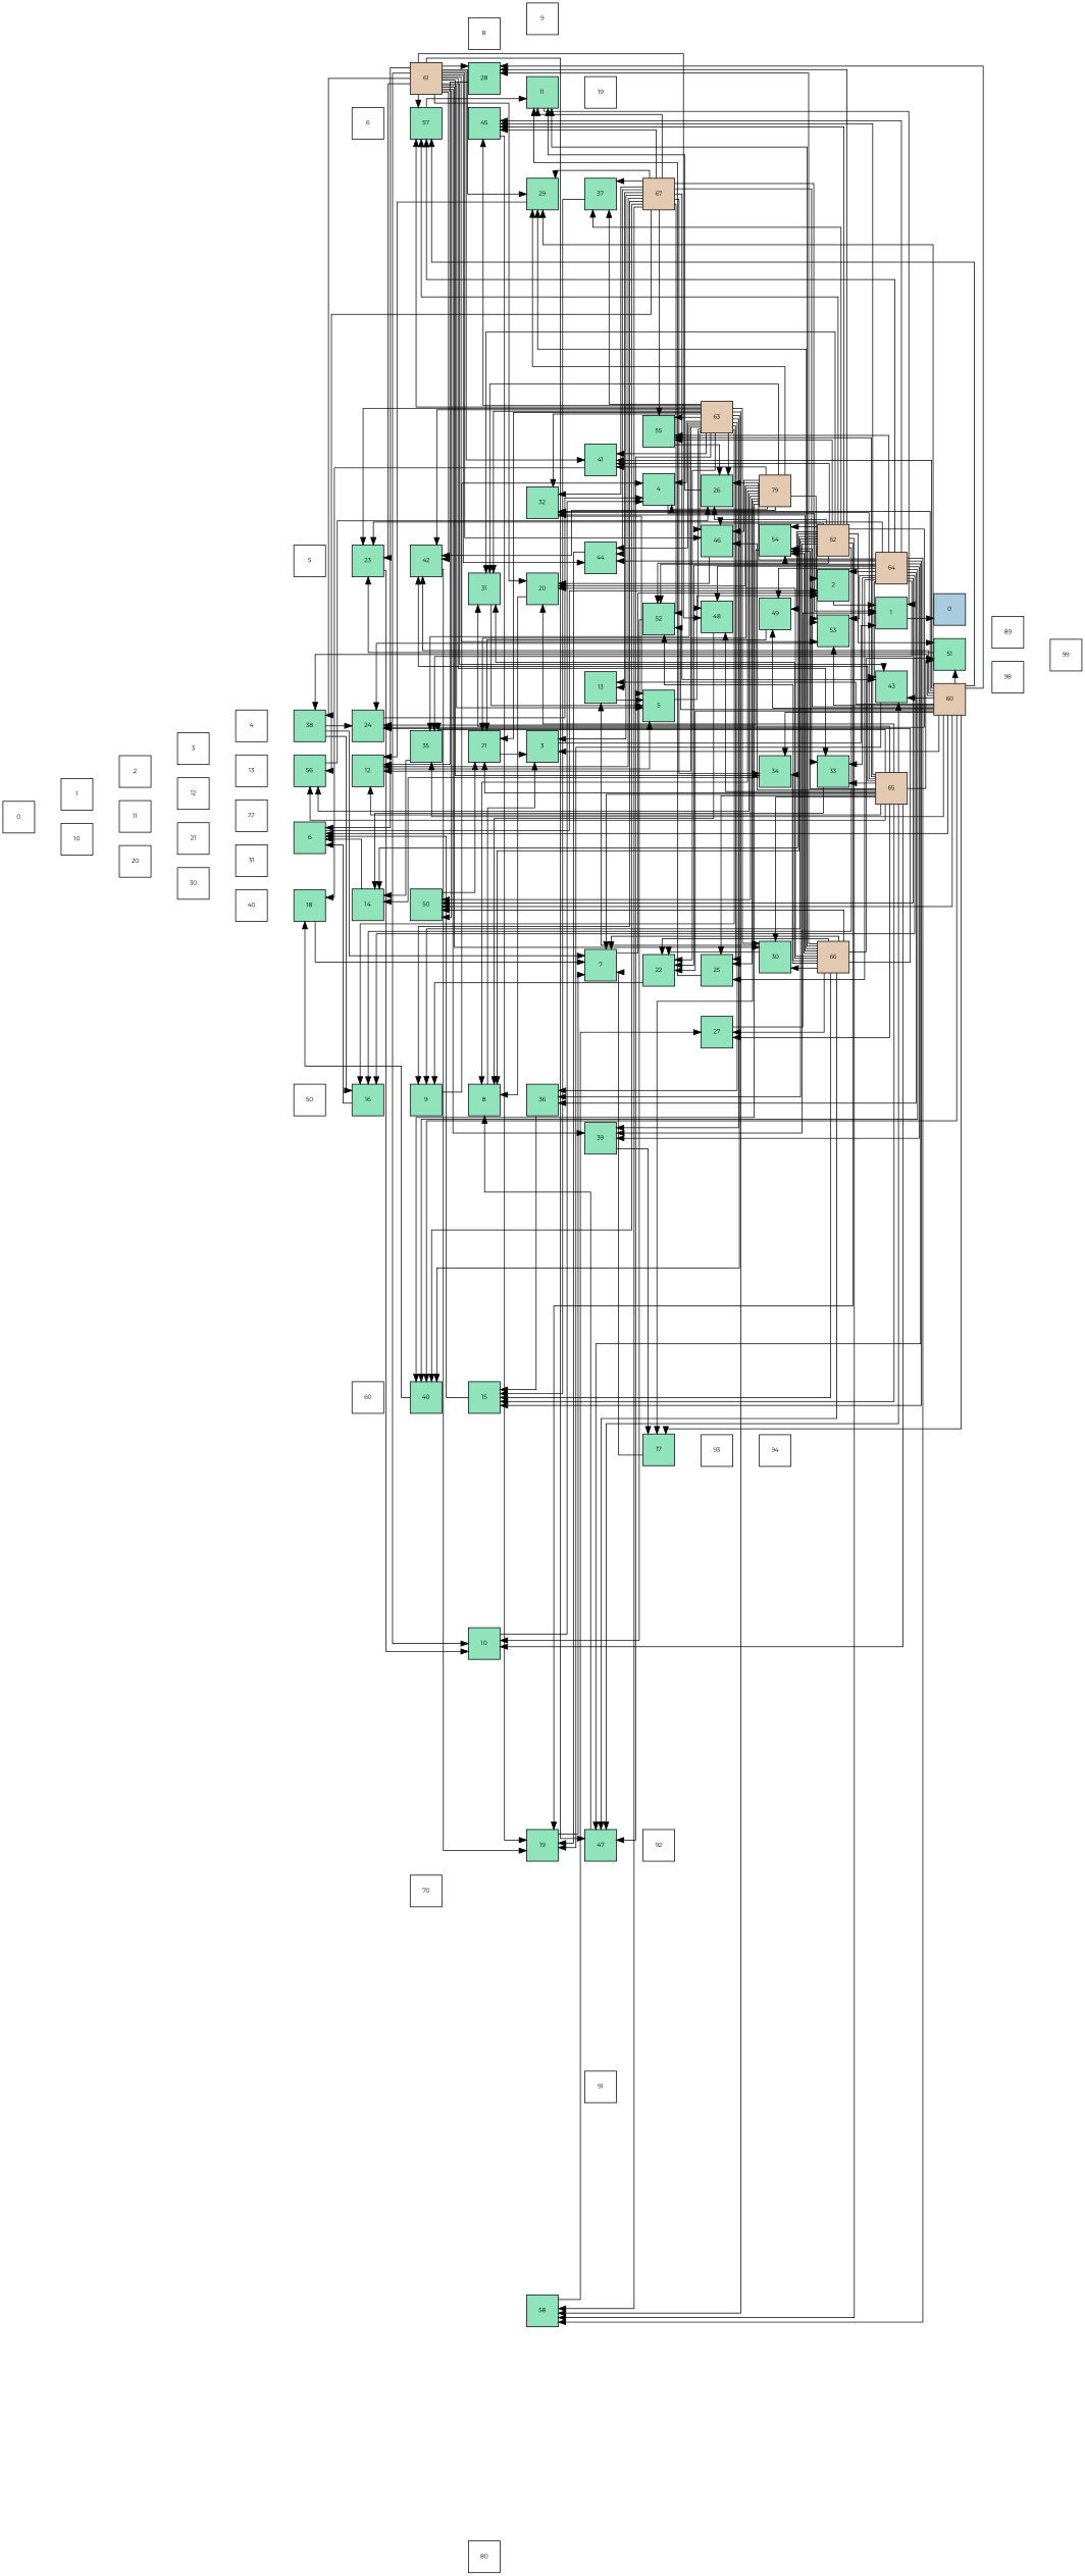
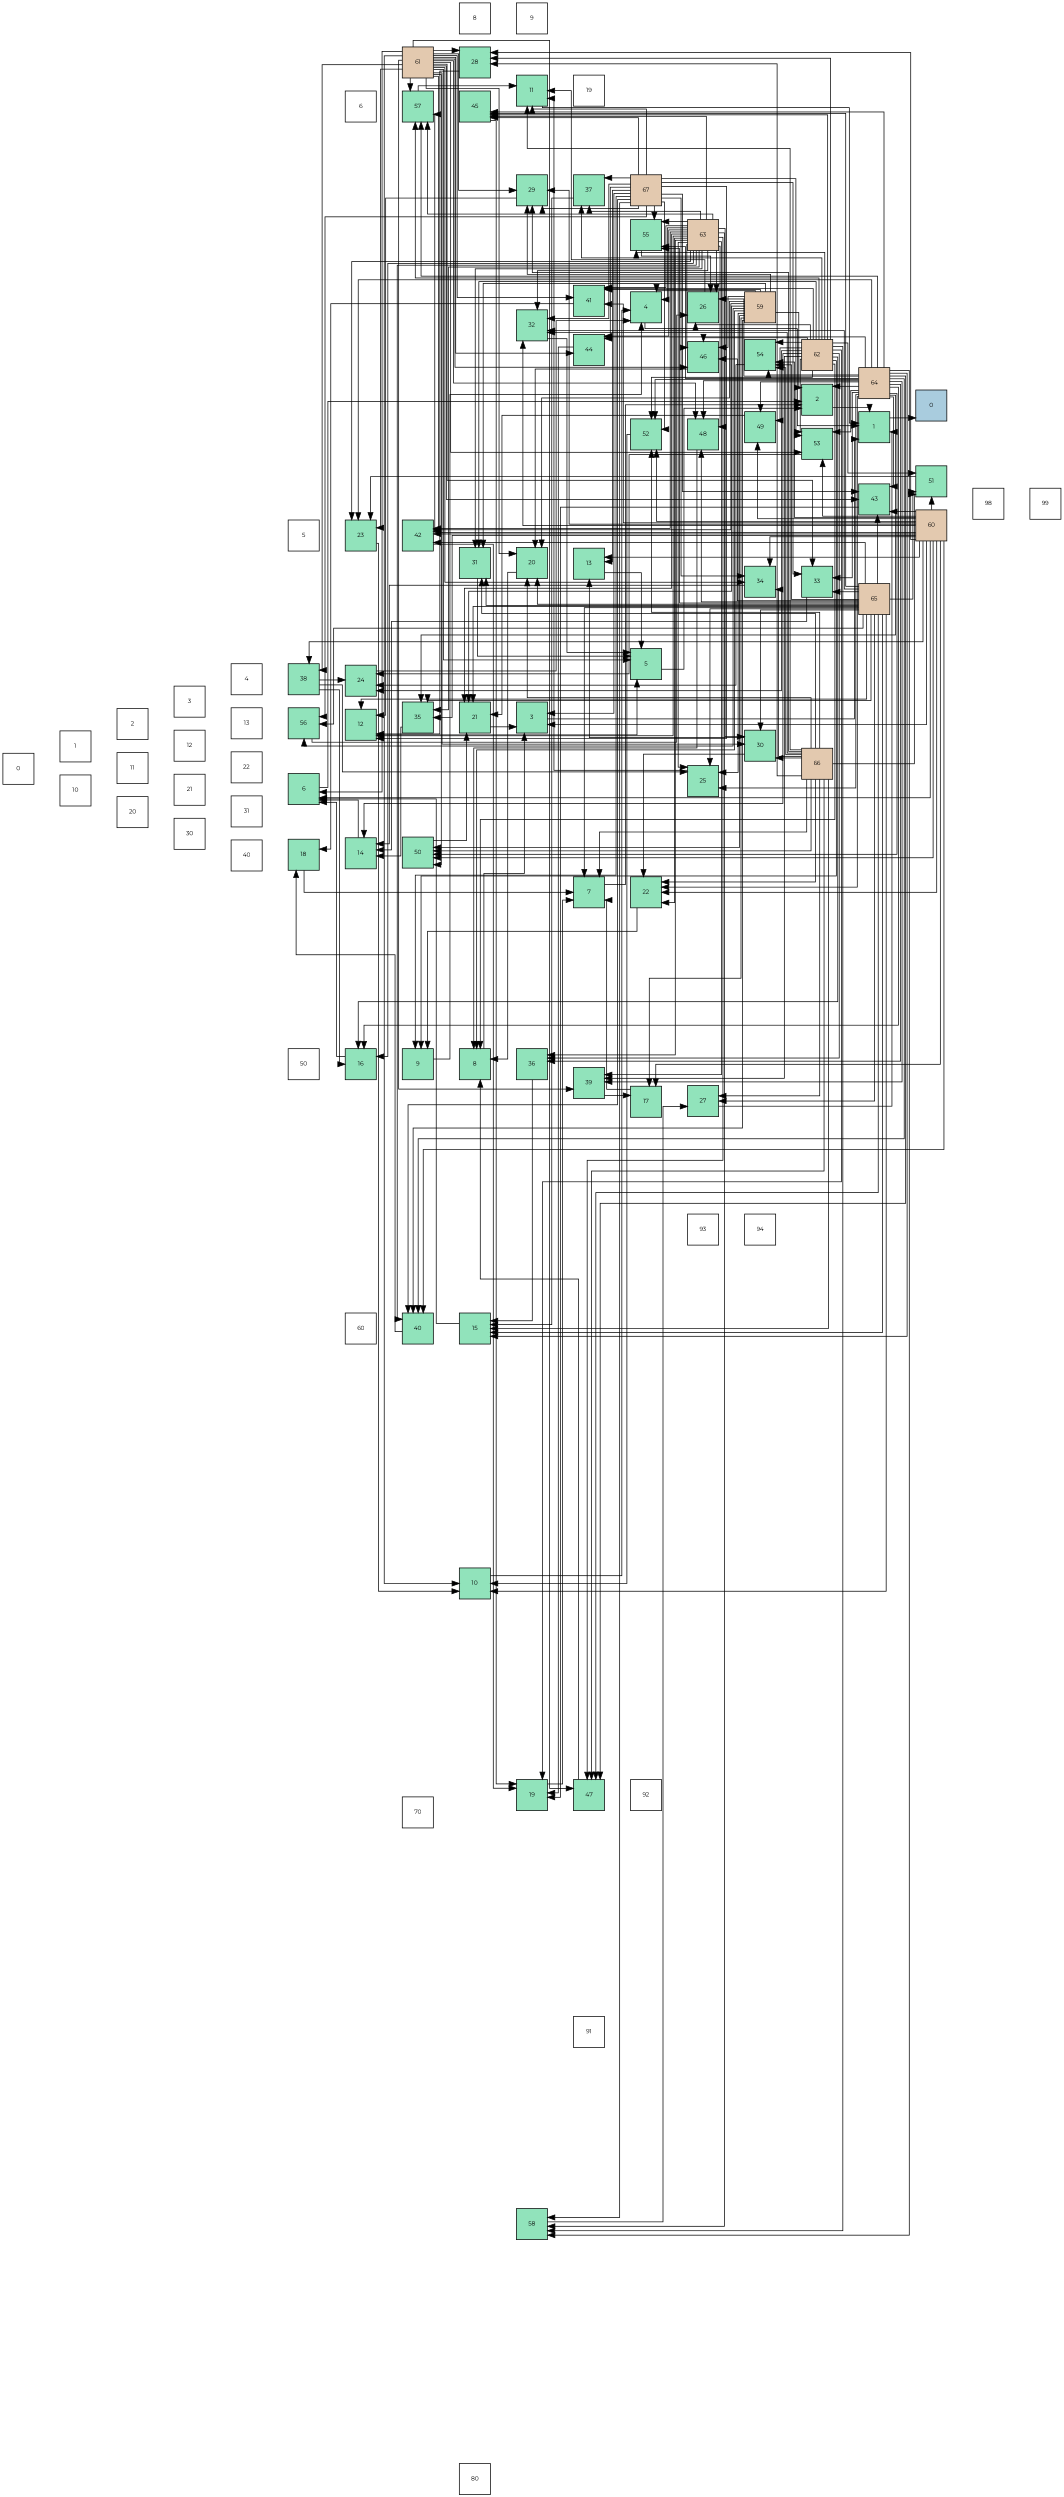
  digraph {
    fontname=Montserrat
    rank=same
    rankdir=LR
    splines=ortho
    node [fillcolor="#91e3bb" fixedsize=true fontname=Montserrat fontsize=8 shape=square style=filled]
    edge [constraint=false fontname=Montserrat style=vis]
    n1 [fillcolor="#ffffff" label=0 width=0.6]
    n2 [fillcolor="#ffffff" label=1 width=0.6]
    n3 [fillcolor="#ffffff" label=10 width=0.6]
    n4 [fillcolor="#ffffff" label=2 width=0.6]
    n5 [fillcolor="#ffffff" label=11 width=0.6]
    n6 [fillcolor="#ffffff" label=20 width=0.6]
    n7 [fillcolor="#ffffff" label=3 width=0.6]
    n8 [fillcolor="#ffffff" label=12 width=0.6]
    n9 [fillcolor="#ffffff" label=21 width=0.6]
    n10 [fillcolor="#ffffff" label=4 width=0.6]
    n11 [fillcolor="#ffffff" label=13 width=0.6]
    n12 [fillcolor="#ffffff" label=22 width=0.6]
    n13 [fillcolor="#ffffff" label=5 width=0.6]
    n14 [label=38 width=0.6]
    n15 [label=56 width=0.6]
    n16 [fillcolor="#ffffff" label=6 width=0.6]
    n17 [label=23 width=0.6]
    n18 [label=24 width=0.6]
    n19 [label=16 width=0.6]
    n20 [label=25 width=0.6]
    n21 [fillcolor="#e3c9af" label=61 width=0.6]
    n22 [label=57 width=0.6]
    n23 [label=42 width=0.6]
    n24 [label=10 width=0.6]
    n25 [fillcolor="#ffffff" label=8 width=0.6]
    n26 [label=28 width=0.6]
    n27 [label=29 width=0.6]
    n28 [label=6 width=0.6]
    n29 [label=41 width=0.6]
    n30 [label=50 width=0.6]
    n31 [label=20 width=0.6]
    n32 [label=44 width=0.6]
    n33 [label=46 width=0.6]
    n34 [label=5 width=0.6]
    n35 [label=48 width=0.6]
    n36 [label=39 width=0.6]
    n37 [label=34 width=0.6]
    n38 [label=53 width=0.6]
    n39 [label=47 width=0.6]
    n40 [label=30 width=0.6]
    n41 [label=33 width=0.6]
    n42 [label=43 width=0.6]
    n43 [label=11 width=0.6]
    n44 [label=45 width=0.6]
    n45 [fillcolor="#ffffff" label=9 width=0.6]
    n46 [label=12 width=0.6]
    n47 [label=31 width=0.6]
    n48 [label=19 width=0.6]
    n49 [label=37 width=0.6]
    n50 [label=14 width=0.6]
    n51 [label=2 width=0.6]
    n52 [label=4 width=0.6]
    n53 [label=55 width=0.6]
    n54 [label=18 width=0.6]
    n55 [label=21 width=0.6]
    n56 [label=8 width=0.6]
    n57 [label=13 width=0.6]
    n58 [label=52 width=0.6]
    n59 [label=54 width=0.6]
    n60 [label=49 width=0.6]
    n61 [label=58 width=0.6]
    n62 [label=22 width=0.6]
    n63 [label=17 width=0.6]
    n64 [label=1 width=0.6]
    n65 [fillcolor="#ffffff" label=92 width=0.6]
    n66 [fillcolor="#e3c9af" label=66 width=0.6]
    n67 [fillcolor="#e3c9af" label=65 width=0.6]
    n68 [label=51 width=0.6]
    n69 [fillcolor="#e3c9af" label=60 width=0.6]
    n70 [fillcolor="#ffffff" label=19 width=0.6]
    n71 [fillcolor="#e3c9af" label=67 width=0.6]
    n72 [fillcolor="#ffffff" label=30 width=0.6]
    n73 [fillcolor="#ffffff" label=31 width=0.6]
    n74 [label=26 width=0.6]
    n75 [label=35 width=0.6]
    n76 [label=9 width=0.6]
    n77 [label=40 width=0.6]
    n78 [label=32 width=0.6]
    n79 [label=15 width=0.6]
    n80 [fillcolor="#a9ccde" label=0 width=0.6]
    n81 [fillcolor="#e3c9af" label=63 width=0.6]
    n82 [label=3 width=0.6]
    n83 [fillcolor="#ffffff" label=40 width=0.6]
-   n84 [fillcolor="#e3c9af" label=79 width=0.6]
+   n84 [fillcolor="#e3c9af" label=59 width=0.6]
    n85 [label=7 width=0.6]
    n86 [label=36 width=0.6]
    n87 [label=27 width=0.6]
    n88 [fillcolor="#ffffff" label=91 width=0.6]
    n89 [fillcolor="#ffffff" label=50 width=0.6]
    n90 [fillcolor="#e3c9af" label=64 width=0.6]
    n91 [fillcolor="#e3c9af" label=62 width=0.6]
    n92 [fillcolor="#ffffff" label=60 width=0.6]
    n93 [fillcolor="#ffffff" label=93 width=0.6]
    n94 [fillcolor="#ffffff" label=70 width=0.6]
-   n95 [fillcolor="#ffffff" label=89 width=0.6]
    n96 [fillcolor="#ffffff" label=98 width=0.6]
    n97 [fillcolor="#ffffff" label=80 width=0.6]
    n98 [fillcolor="#ffffff" label=94 width=0.6]
    n99 [fillcolor="#ffffff" label=99 width=0.6]
    n1 -> n2 [constraint=true style=invis]
    n1 -> n3 [constraint=true style=invis]
    n2 -> n4 [constraint=true style=invis]
    n2 -> n5 [constraint=true style=invis]
    n3 -> n5 [constraint=true style=invis]
    n3 -> n6 [constraint=true style=invis]
    n4 -> n7 [constraint=true style=invis]
    n4 -> n8 [constraint=true style=invis]
    n5 -> n8 [constraint=true style=invis]
    n5 -> n9 [constraint=true style=invis]
    n6 -> n9 [constraint=true style=invis]
    n6 -> n72 [constraint=true style=invis]
    n7 -> n10 [constraint=true style=invis]
    n7 -> n11 [constraint=true style=invis]
    n8 -> n11 [constraint=true style=invis]
    n8 -> n12 [constraint=true style=invis]
    n9 -> n12 [constraint=true style=invis]
    n9 -> n73 [constraint=true style=invis]
    n10 -> n13 [constraint=true style=invis]
    n10 -> n14 [constraint=true style=invis]
    n11 -> n14 [constraint=true style=invis]
    n11 -> n15 [constraint=true style=invis]
    n12 -> n15 [constraint=true style=invis]
    n12 -> n28 [constraint=true style=invis]
    n13 -> n16 [constraint=true style=invis]
    n13 -> n17 [constraint=true style=invis]
    n14 -> n17 [constraint=true style=invis]
    n14 -> n18
    n14 -> n18 [constraint=true style=invis]
    n14 -> n19
-   n14 -> n85
+   n14 -> n20
    n15 -> n18 [constraint=true style=invis]
    n15 -> n46 [constraint=true style=invis]
    n15 -> n74
    n16 -> n21 [constraint=true style=invis]
    n16 -> n22 [constraint=true style=invis]
    n17 -> n22 [constraint=true style=invis]
    n17 -> n23 [constraint=true style=invis]
    n17 -> n24
    n18 -> n23 [constraint=true style=invis]
    n18 -> n52
    n18 -> n75 [constraint=true style=invis]
    n19 -> n28
    n19 -> n76 [constraint=true style=invis]
    n19 -> n77 [constraint=true style=invis]
    n20 -> n37 [constraint=true style=invis]
    n20 -> n40 [constraint=true style=invis]
    n20 -> n43
    n21 -> n14
    n21 -> n17
    n21 -> n22
    n21 -> n23
    n21 -> n24
    n21 -> n25 [constraint=true style=invis]
    n21 -> n26
    n21 -> n26 [constraint=true style=invis]
    n21 -> n27
    n21 -> n28
    n21 -> n29
    n21 -> n30
    n21 -> n31
    n21 -> n32
    n21 -> n33
    n21 -> n34
    n21 -> n35
    n21 -> n36
    n21 -> n37
    n21 -> n38
    n21 -> n39
    n21 -> n40
    n21 -> n41
    n21 -> n42
    n22 -> n26 [constraint=true style=invis]
    n22 -> n43
    n22 -> n44 [constraint=true style=invis]
    n23 -> n44 [constraint=true style=invis]
    n23 -> n47 [constraint=true style=invis]
    n23 -> n48
    n24 -> n48 [constraint=true style=invis]
    n24 -> n52
    n24 -> n61 [constraint=true style=invis]
    n25 -> n43 [constraint=true style=invis]
    n25 -> n45 [constraint=true style=invis]
    n26 -> n27 [constraint=true style=invis]
    n26 -> n43 [constraint=true style=invis]
    n26 -> n46
    n27 -> n29 [constraint=true style=invis]
    n27 -> n46
    n27 -> n49 [constraint=true style=invis]
    n28 -> n46 [constraint=true style=invis]
    n28 -> n50 [constraint=true style=invis]
    n28 -> n51
    n29 -> n52 [constraint=true style=invis]
    n29 -> n53 [constraint=true style=invis]
    n29 -> n54
    n30 -> n55
    n30 -> n55 [constraint=true style=invis]
    n30 -> n56 [constraint=true style=invis]
    n31 -> n32 [constraint=true style=invis]
    n31 -> n56
    n31 -> n57 [constraint=true style=invis]
    n32 -> n48
    n32 -> n52 [constraint=true style=invis]
    n32 -> n58 [constraint=true style=invis]
    n33 -> n31
    n33 -> n59 [constraint=true style=invis]
    n33 -> n60 [constraint=true style=invis]
    n34 -> n20 [constraint=true style=invis]
    n34 -> n35 [constraint=true style=invis]
    n34 -> n51
    n35 -> n37 [constraint=true style=invis]
    n35 -> n56
    n35 -> n60 [constraint=true style=invis]
    n36 -> n62 [constraint=true style=invis]
    n36 -> n63
    n36 -> n63 [constraint=true style=invis]
    n37 -> n38 [constraint=true style=invis]
    n37 -> n41 [constraint=true style=invis]
    n37 -> n50
    n38 -> n18
    n38 -> n42 [constraint=true style=invis]
    n38 -> n64 [constraint=true style=invis]
    n39 -> n56
    n39 -> n63 [constraint=true style=invis]
    n39 -> n65 [constraint=true style=invis]
    n40 -> n41 [constraint=true style=invis]
    n40 -> n57
    n40 -> n62
    n40 -> n66 [constraint=true style=invis]
    n41 -> n42 [constraint=true style=invis]
    n41 -> n50
    n41 -> n67 [constraint=true style=invis]
    n42 -> n48
    n42 -> n68 [constraint=true style=invis]
    n42 -> n69 [constraint=true style=invis]
    n43 -> n49 [constraint=true style=invis]
    n43 -> n64
    n43 -> n70 [constraint=true style=invis]
    n44 -> n27 [constraint=true style=invis]
    n44 -> n48
    n44 -> n78 [constraint=true style=invis]
    n45 -> n70 [constraint=true style=invis]
    n46 -> n30 [constraint=true style=invis]
    n46 -> n34
    n46 -> n75 [constraint=true style=invis]
    n47 -> n31 [constraint=true style=invis]
    n47 -> n34
    n47 -> n78 [constraint=true style=invis]
    n48 -> n36 [constraint=true style=invis]
    n48 -> n39 [constraint=true style=invis]
    n48 -> n85
    n49 -> n53 [constraint=true style=invis]
    n49 -> n71 [constraint=true style=invis]
    n49 -> n79
    n50 -> n28
    n50 -> n30 [constraint=true style=invis]
    n50 -> n76 [constraint=true style=invis]
    n51 -> n64
    n51 -> n64 [constraint=true style=invis]
    n51 -> n90 [constraint=true style=invis]
    n52 -> n33 [constraint=true style=invis]
    n52 -> n64
    n52 -> n74 [constraint=true style=invis]
    n53 -> n74
    n53 -> n74 [constraint=true style=invis]
    n53 -> n81 [constraint=true style=invis]
    n54 -> n19 [constraint=true style=invis]
    n54 -> n50 [constraint=true style=invis]
    n54 -> n85
    n55 -> n31 [constraint=true style=invis]
    n55 -> n82
    n55 -> n82 [constraint=true style=invis]
    n56 -> n82
    n56 -> n82 [constraint=true style=invis]
    n56 -> n86 [constraint=true style=invis]
    n57 -> n34
    n57 -> n34 [constraint=true style=invis]
    n57 -> n58 [constraint=true style=invis]
    n58 -> n24
    n58 -> n33 [constraint=true style=invis]
    n58 -> n35 [constraint=true style=invis]
    n59 -> n18
    n59 -> n51 [constraint=true style=invis]
    n59 -> n91 [constraint=true style=invis]
    n60 -> n38 [constraint=true style=invis]
    n60 -> n51 [constraint=true style=invis]
    n60 -> n55
    n61 -> n39 [constraint=true style=invis]
    n61 -> n87
    n61 -> n88 [constraint=true style=invis]
    n62 -> n20 [constraint=true style=invis]
    n62 -> n76
    n62 -> n87 [constraint=true style=invis]
    n63 -> n85
    n63 -> n87 [constraint=true style=invis]
    n63 -> n93 [constraint=true style=invis]
    n64 -> n68 [constraint=true style=invis]
    n64 -> n80
    n64 -> n80 [constraint=true style=invis]
    n65 -> n93 [constraint=true style=invis]
-   n66 -> n18
    n66 -> n26
    n66 -> n27
    n66 -> n30
    n66 -> n31
    n66 -> n37
    n66 -> n39
    n66 -> n40
    n66 -> n43
    n66 -> n47
    n66 -> n58
    n66 -> n59
    n66 -> n62
    n66 -> n67 [constraint=true style=invis]
    n66 -> n68
    n66 -> n78
    n66 -> n79
    n66 -> n85
    n66 -> n87
    n67 -> n15
    n67 -> n20
    n67 -> n23
    n67 -> n24
    n67 -> n31
    n67 -> n33
    n67 -> n35
    n67 -> n39
    n67 -> n40
    n67 -> n41
    n67 -> n42
    n67 -> n44
    n67 -> n46
    n67 -> n47
    n67 -> n53
    n67 -> n55
    n67 -> n59
    n67 -> n68
    n67 -> n69 [constraint=true style=invis]
    n67 -> n75
    n67 -> n78
    n67 -> n79
    n67 -> n85
    n67 -> n87
    n68 -> n17
-   n68 -> n95 [constraint=true style=invis]
    n68 -> n96 [constraint=true style=invis]
    n69 -> n14
    n69 -> n22
    n69 -> n23
    n69 -> n26
    n69 -> n27
    n69 -> n28
    n69 -> n29
    n69 -> n30
    n69 -> n37
    n69 -> n38
    n69 -> n42
    n69 -> n57
    n69 -> n58
    n69 -> n59
    n69 -> n60
    n69 -> n62
    n69 -> n63
    n69 -> n68
    n69 -> n75
    n69 -> n77
    n69 -> n78
    n69 -> n82
    n69 -> n96 [constraint=true style=invis]
    n70 -> n71 [constraint=true style=invis]
    n71 -> n15
    n71 -> n27
    n71 -> n32
    n71 -> n37
    n71 -> n38
    n71 -> n41
    n71 -> n42
    n71 -> n43
    n71 -> n44
    n71 -> n46
    n71 -> n49
    n71 -> n53
    n71 -> n57
    n71 -> n58
    n71 -> n61
    n71 -> n76
    n71 -> n77
    n71 -> n78
    n71 -> n81 [constraint=true style=invis]
    n71 -> n82
    n72 -> n73 [constraint=true style=invis]
    n72 -> n83 [constraint=true style=invis]
    n73 -> n28 [constraint=true style=invis]
    n73 -> n54 [constraint=true style=invis]
    n74 -> n43
    n74 -> n59 [constraint=true style=invis]
    n74 -> n84 [constraint=true style=invis]
    n75 -> n47 [constraint=true style=invis]
    n75 -> n50
    n75 -> n55 [constraint=true style=invis]
    n76 -> n52
    n76 -> n56 [constraint=true style=invis]
    n76 -> n79 [constraint=true style=invis]
    n77 -> n24 [constraint=true style=invis]
    n77 -> n54
    n77 -> n79 [constraint=true style=invis]
    n78 -> n29 [constraint=true style=invis]
    n78 -> n32 [constraint=true style=invis]
    n78 -> n34
    n79 -> n28
    n79 -> n48 [constraint=true style=invis]
    n79 -> n86 [constraint=true style=invis]
-   n80 -> n95 [constraint=true style=invis]
    n81 -> n17
    n81 -> n19
    n81 -> n20
    n81 -> n22
    n81 -> n23
    n81 -> n29
    n81 -> n32
    n81 -> n33
    n81 -> n35
    n81 -> n36
    n81 -> n39
    n81 -> n40
    n81 -> n44
    n81 -> n46
    n81 -> n47
    n81 -> n49
    n81 -> n52
    n81 -> n53
    n81 -> n55
    n81 -> n61
    n81 -> n62
    n81 -> n74
    n81 -> n75
    n81 -> n77
    n81 -> n78
    n81 -> n84 [constraint=true style=invis]
    n81 -> n86
    n82 -> n57 [constraint=true style=invis]
    n82 -> n64
    n82 -> n85 [constraint=true style=invis]
    n83 -> n54 [constraint=true style=invis]
    n83 -> n89 [constraint=true style=invis]
    n84 -> n15
    n84 -> n20
    n84 -> n23
    n84 -> n27
    n84 -> n29
    n84 -> n30
    n84 -> n31
    n84 -> n33
    n84 -> n47
    n84 -> n51
    n84 -> n52
    n84 -> n55
    n84 -> n56
    n84 -> n63
    n84 -> n77
    n84 -> n91 [constraint=true style=invis]
    n85 -> n34 [constraint=true style=invis]
    n85 -> n51
    n85 -> n62 [constraint=true style=invis]
    n86 -> n36 [constraint=true style=invis]
    n86 -> n79
    n86 -> n85 [constraint=true style=invis]
    n87 -> n40 [constraint=true style=invis]
    n87 -> n64
    n87 -> n98 [constraint=true style=invis]
    n88 -> n65 [constraint=true style=invis]
    n89 -> n19 [constraint=true style=invis]
    n89 -> n92 [constraint=true style=invis]
    n90 -> n17
    n90 -> n19
    n90 -> n20
    n90 -> n22
    n90 -> n30
    n90 -> n32
    n90 -> n35
    n90 -> n36
    n90 -> n38
    n90 -> n39
    n90 -> n41
    n90 -> n42
    n90 -> n44
    n90 -> n51
    n90 -> n53
    n90 -> n58
    n90 -> n59
    n90 -> n60
    n90 -> n61
    n90 -> n62
    n90 -> n74
    n90 -> n75
    n90 -> n77
    n90 -> n79
    n90 -> n80 [constraint=true style=invis]
    n90 -> n86
    n91 -> n18
    n91 -> n19
    n91 -> n22
    n91 -> n26
    n91 -> n29
    n91 -> n33
    n91 -> n36
    n91 -> n38
    n91 -> n44
    n91 -> n47
    n91 -> n48
    n91 -> n49
    n91 -> n50
    n91 -> n53
    n91 -> n56
    n91 -> n58
    n91 -> n59
    n91 -> n60
    n91 -> n61
    n91 -> n68
    n91 -> n74
    n91 -> n76
    n91 -> n86
    n91 -> n90 [constraint=true style=invis]
    n92 -> n77 [constraint=true style=invis]
    n92 -> n94 [constraint=true style=invis]
    n93 -> n98 [constraint=true style=invis]
    n94 -> n24 [constraint=true style=invis]
    n94 -> n97 [constraint=true style=invis]
-   n95 -> n99 [constraint=true style=invis]
    n96 -> n99 [constraint=true style=invis]
    n97 -> n61 [constraint=true style=invis]
    n98 -> n66 [constraint=true style=invis]
  }
